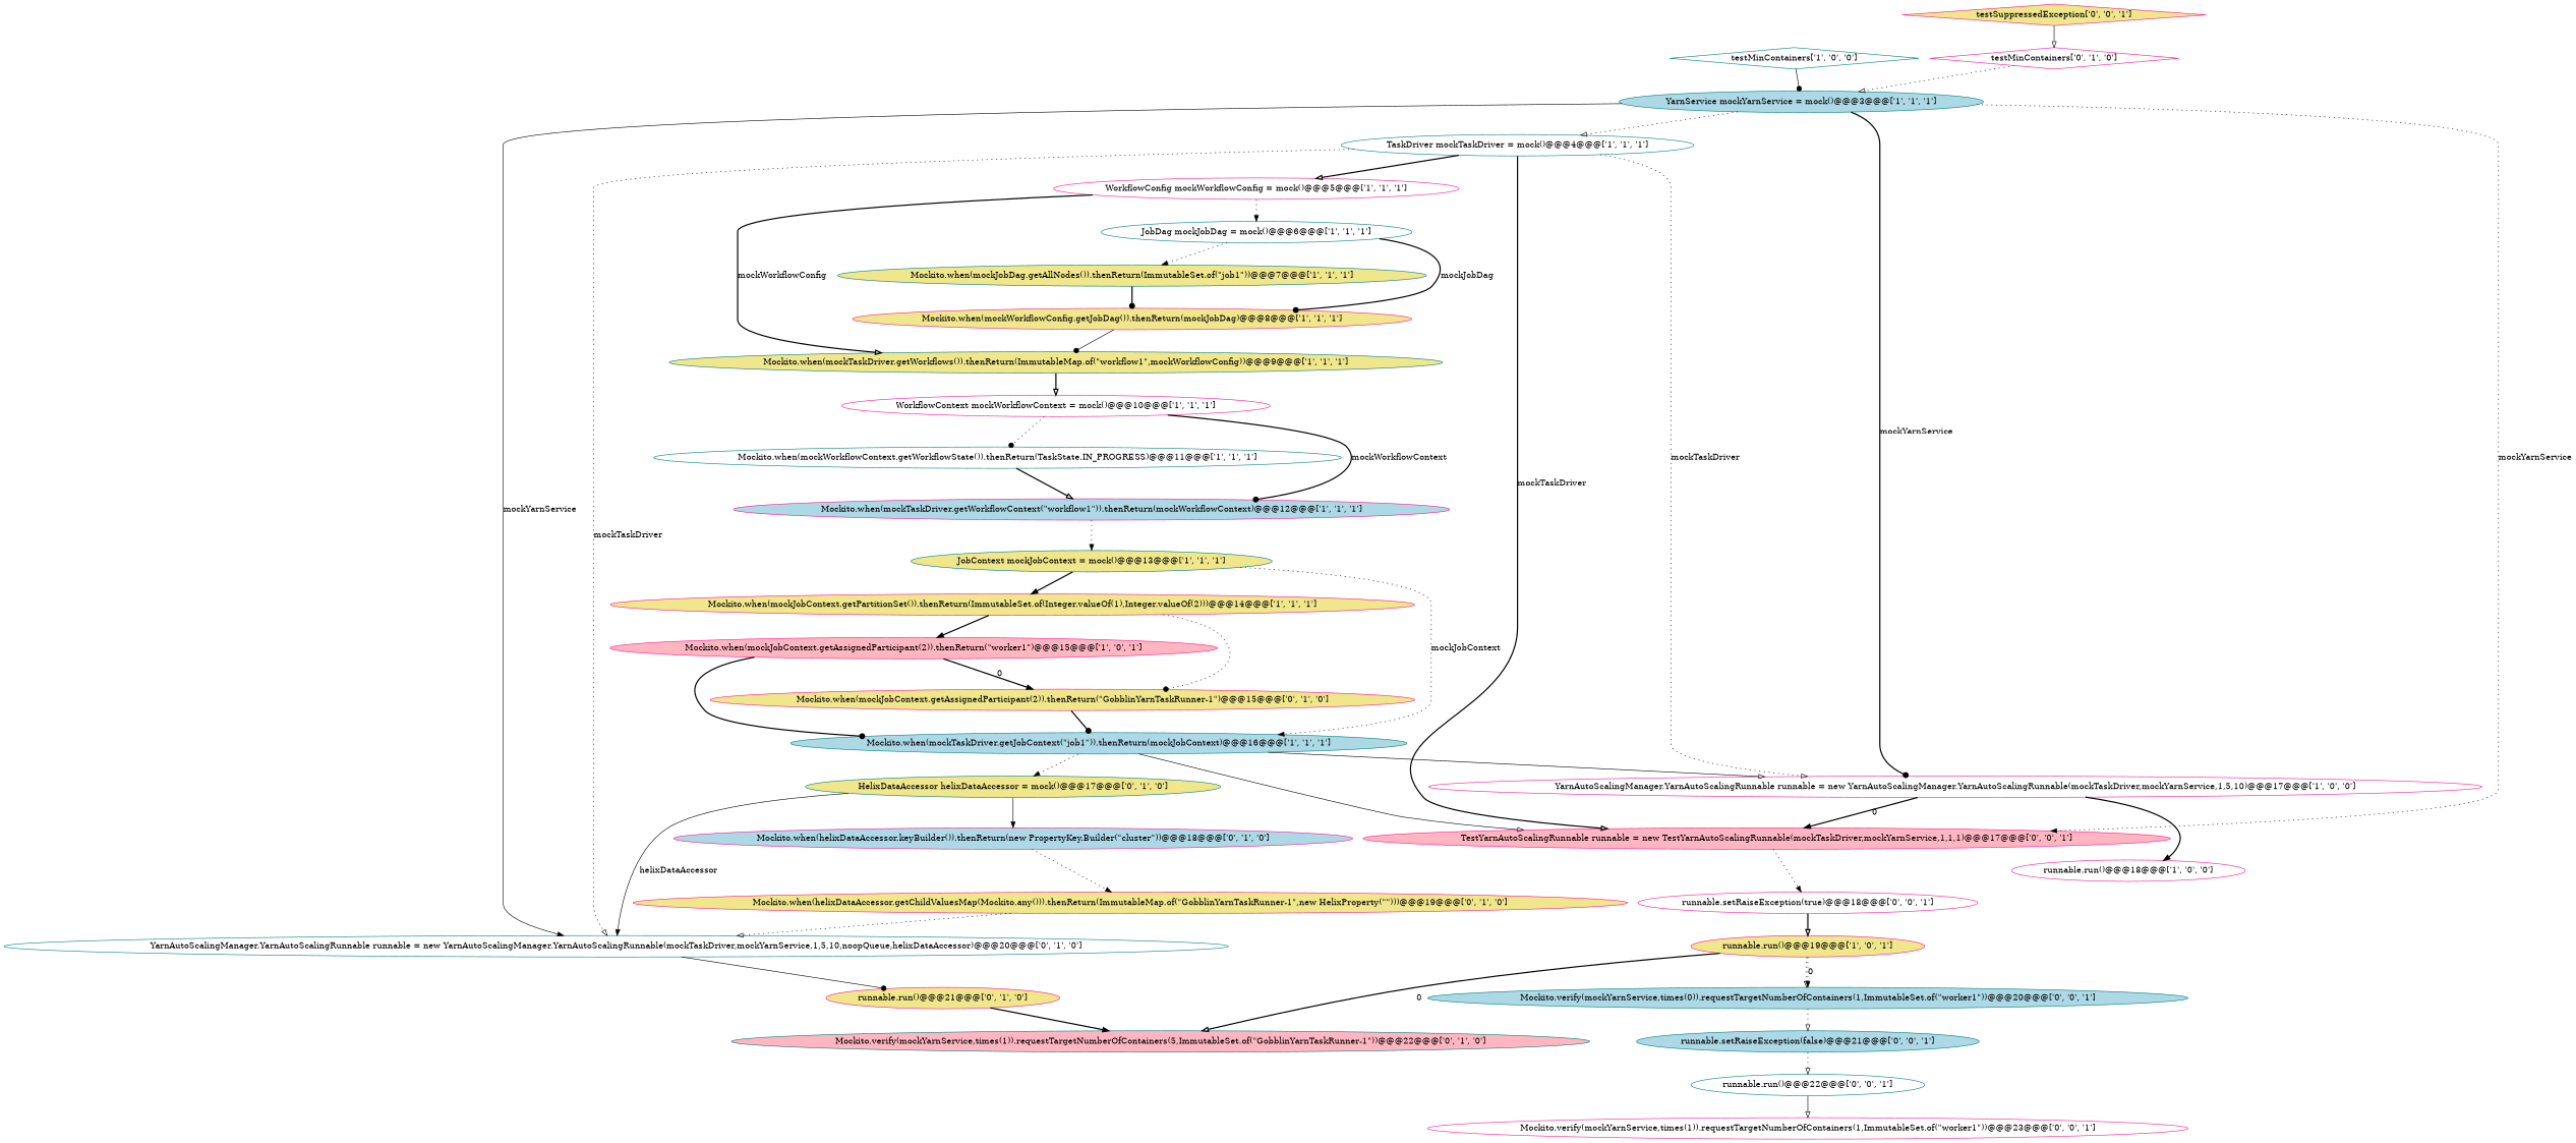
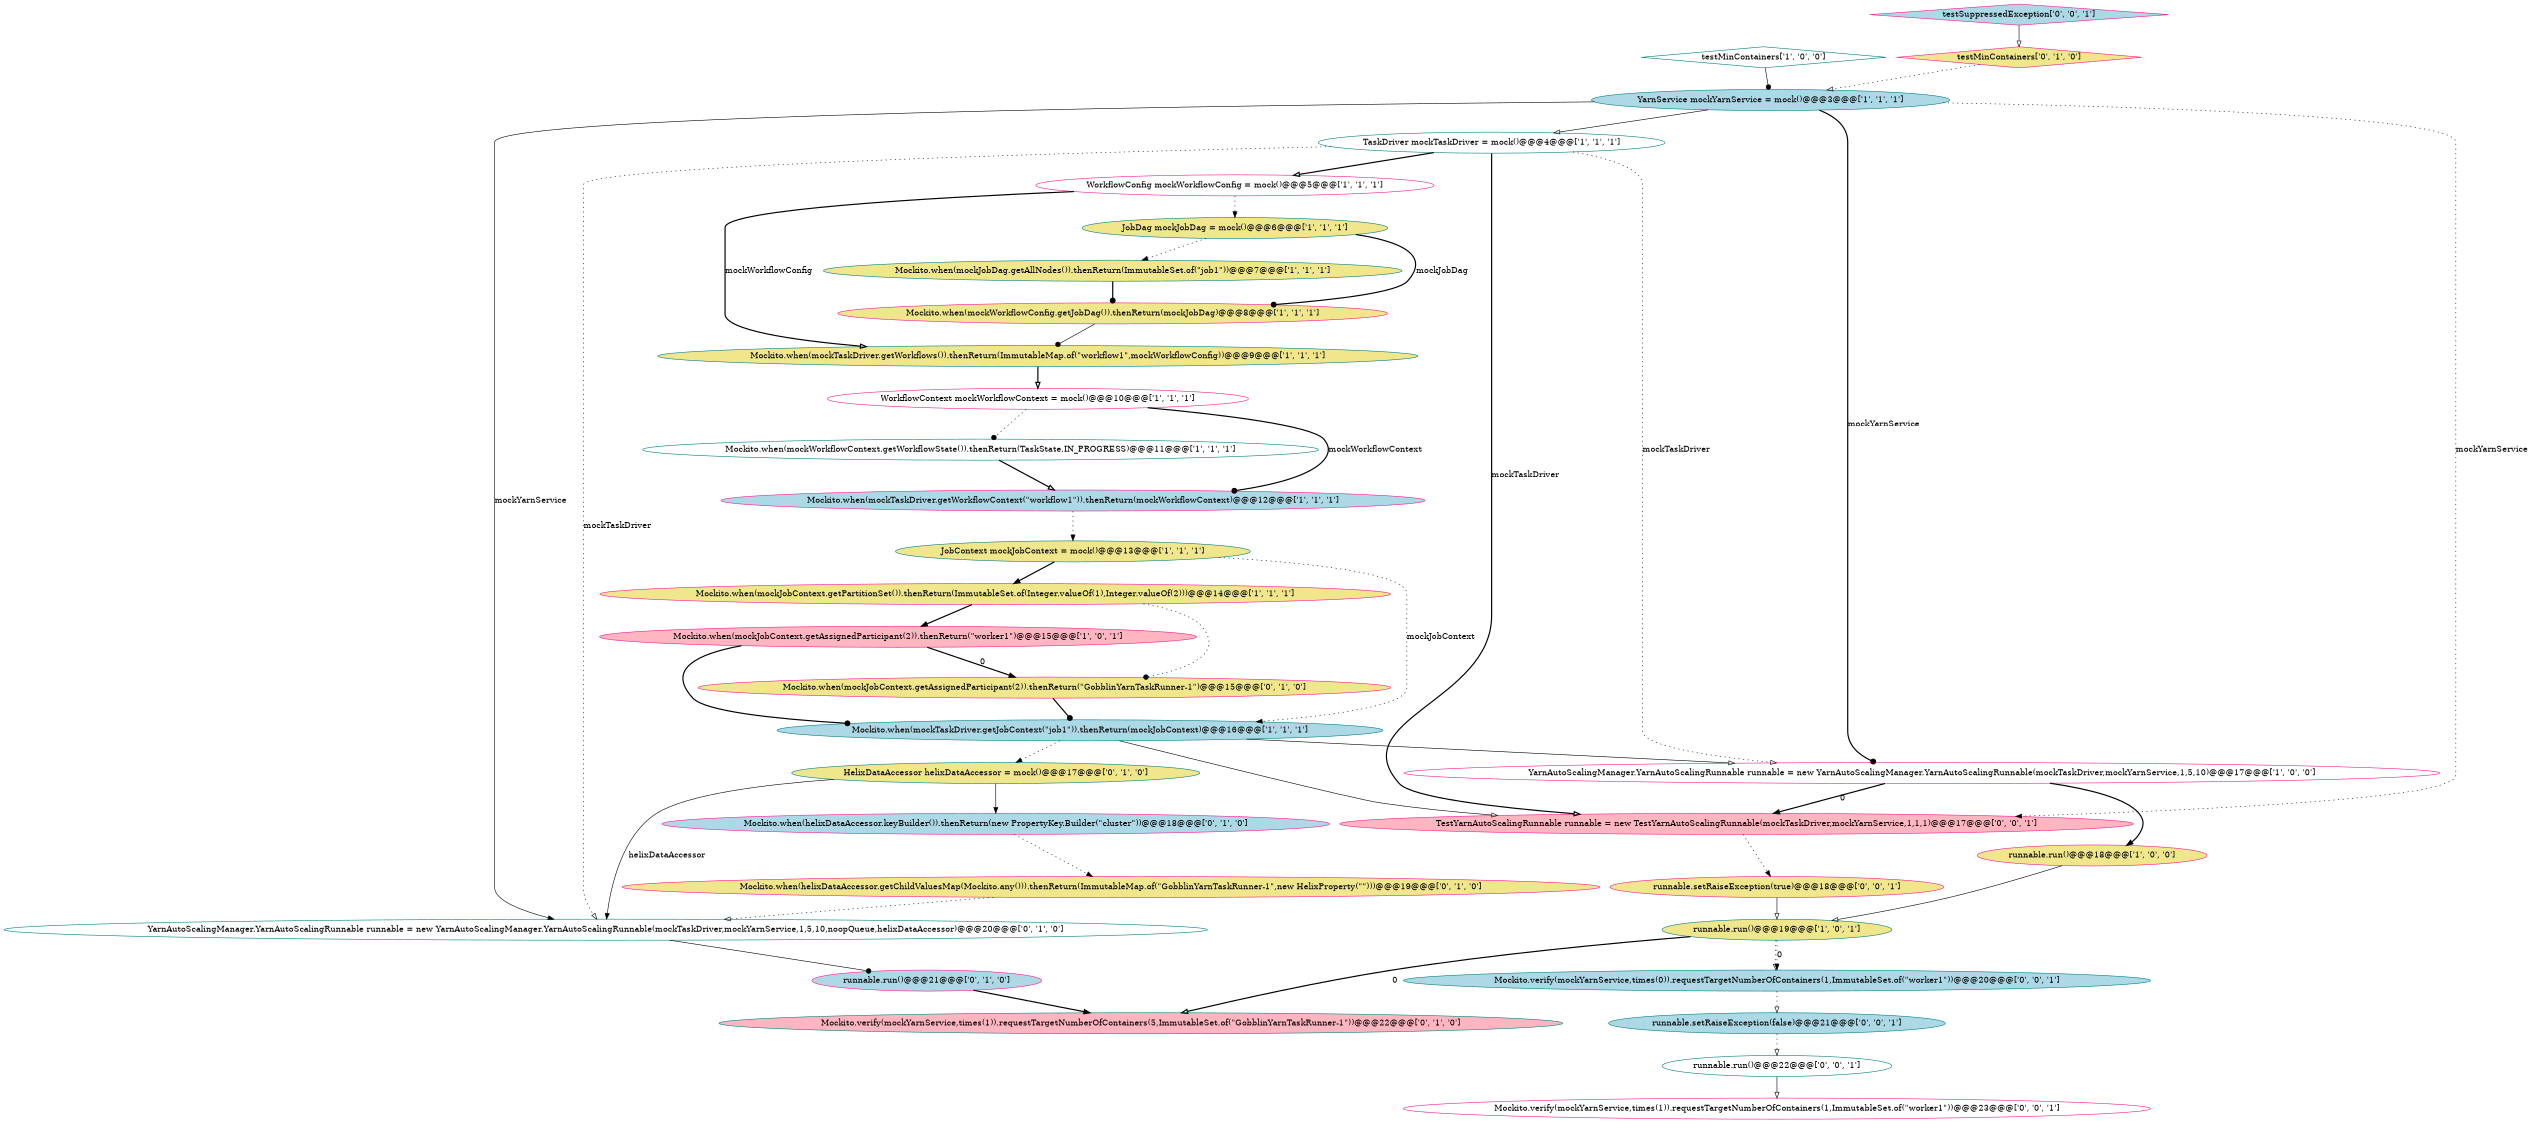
  digraph {
    node [color=deeppink fillcolor=white shape=ellipse style=filled]
    edge [arrowhead=onormal style=bold]
    n1 [label="Mockito.verify(mockYarnService,times(1)).requestTargetNumberOfContainers(1,ImmutableSet.of(\"worker1\"))@@@23@@@['0', '0', '1']"]
    n2 [color=teal fillcolor=khaki label="JobContext mockJobContext = mock()@@@13@@@['1', '1', '1']"]
    n3 [fillcolor=khaki label="Mockito.when(mockJobContext.getPartitionSet()).thenReturn(ImmutableSet.of(Integer.valueOf(1),Integer.valueOf(2)))@@@14@@@['1', '1', '1']"]
    n4 [color=teal fillcolor=lightblue label="Mockito.when(mockTaskDriver.getJobContext(\"job1\")).thenReturn(mockJobContext)@@@16@@@['1', '1', '1']"]
    n5 [fillcolor=khaki label="Mockito.when(mockJobContext.getAssignedParticipant(2)).thenReturn(\"GobblinYarnTaskRunner-1\")@@@15@@@['0', '1', '0']"]
    n6 [fillcolor=lightpink label="Mockito.when(mockJobContext.getAssignedParticipant(2)).thenReturn(\"worker1\")@@@15@@@['1', '0', '1']"]
    n7 [label="YarnAutoScalingManager.YarnAutoScalingRunnable runnable = new YarnAutoScalingManager.YarnAutoScalingRunnable(mockTaskDriver,mockYarnService,1,5,10)@@@17@@@['1', '0', '0']"]
    n8 [fillcolor=lightpink label="TestYarnAutoScalingRunnable runnable = new TestYarnAutoScalingRunnable(mockTaskDriver,mockYarnService,1,1,1)@@@17@@@['0', '0', '1']"]
    n9 [color=teal fillcolor=khaki label="HelixDataAccessor helixDataAccessor = mock()@@@17@@@['0', '1', '0']"]
-   n10 [label="runnable.run()@@@18@@@['1', '0', '0']"]
-   n11 [fillcolor=khaki label="runnable.run()@@@19@@@['1', '0', '1']"]
+   n10 [fillcolor=khaki label="runnable.run()@@@18@@@['1', '0', '0']"]
+   n11 [color=teal fillcolor=khaki label="runnable.run()@@@19@@@['1', '0', '1']"]
    n12 [color=teal fillcolor=lightblue label="Mockito.verify(mockYarnService,times(0)).requestTargetNumberOfContainers(1,ImmutableSet.of(\"worker1\"))@@@20@@@['0', '0', '1']"]
    n13 [color=teal fillcolor=lightpink label="Mockito.verify(mockYarnService,times(1)).requestTargetNumberOfContainers(5,ImmutableSet.of(\"GobblinYarnTaskRunner-1\"))@@@22@@@['0', '1', '0']"]
    n14 [color=teal label="testMinContainers['1', '0', '0']" shape=diamond]
    n15 [color=teal fillcolor=lightblue label="YarnService mockYarnService = mock()@@@3@@@['1', '1', '1']"]
    n16 [color=teal label="YarnAutoScalingManager.YarnAutoScalingRunnable runnable = new YarnAutoScalingManager.YarnAutoScalingRunnable(mockTaskDriver,mockYarnService,1,5,10,noopQueue,helixDataAccessor)@@@20@@@['0', '1', '0']"]
    n17 [color=teal label="TaskDriver mockTaskDriver = mock()@@@4@@@['1', '1', '1']"]
-   n18 [label="runnable.setRaiseException(true)@@@18@@@['0', '0', '1']"]
+   n18 [fillcolor=khaki label="runnable.setRaiseException(true)@@@18@@@['0', '0', '1']"]
    n19 [fillcolor=lightblue label="Mockito.when(helixDataAccessor.keyBuilder()).thenReturn(new PropertyKey.Builder(\"cluster\"))@@@18@@@['0', '1', '0']"]
    n20 [fillcolor=khaki label="Mockito.when(helixDataAccessor.getChildValuesMap(Mockito.any())).thenReturn(ImmutableMap.of(\"GobblinYarnTaskRunner-1\",new HelixProperty(\"\")))@@@19@@@['0', '1', '0']"]
    n21 [color=teal fillcolor=lightblue label="runnable.setRaiseException(false)@@@21@@@['0', '0', '1']"]
    n22 [color=teal label="runnable.run()@@@22@@@['0', '0', '1']"]
-   n23 [fillcolor=khaki label="runnable.run()@@@21@@@['0', '1', '0']"]
+   n23 [fillcolor=lightblue label="runnable.run()@@@21@@@['0', '1', '0']"]
    n24 [color=teal fillcolor=khaki label="Mockito.when(mockJobDag.getAllNodes()).thenReturn(ImmutableSet.of(\"job1\"))@@@7@@@['1', '1', '1']"]
    n25 [fillcolor=khaki label="Mockito.when(mockWorkflowConfig.getJobDag()).thenReturn(mockJobDag)@@@8@@@['1', '1', '1']"]
    n26 [color=teal fillcolor=khaki label="Mockito.when(mockTaskDriver.getWorkflows()).thenReturn(ImmutableMap.of(\"workflow1\",mockWorkflowConfig))@@@9@@@['1', '1', '1']"]
    n27 [label="WorkflowConfig mockWorkflowConfig = mock()@@@5@@@['1', '1', '1']"]
    n28 [label="WorkflowContext mockWorkflowContext = mock()@@@10@@@['1', '1', '1']"]
    n29 [color=teal label="Mockito.when(mockWorkflowContext.getWorkflowState()).thenReturn(TaskState.IN_PROGRESS)@@@11@@@['1', '1', '1']"]
    n30 [fillcolor=lightblue label="Mockito.when(mockTaskDriver.getWorkflowContext(\"workflow1\")).thenReturn(mockWorkflowContext)@@@12@@@['1', '1', '1']"]
-   n31 [color=teal label="JobDag mockJobDag = mock()@@@6@@@['1', '1', '1']"]
-   n32 [fillcolor=khaki label="testSuppressedException['0', '0', '1']" shape=diamond]
-   n33 [label="testMinContainers['0', '1', '0']" shape=diamond]
+   n31 [color=teal fillcolor=khaki label="JobDag mockJobDag = mock()@@@6@@@['1', '1', '1']"]
+   n32 [fillcolor=lightblue label="testSuppressedException['0', '0', '1']" shape=diamond]
+   n33 [fillcolor=khaki label="testMinContainers['0', '1', '0']" shape=diamond]
    n2 -> n3 [arrowhead=normal]
    n2 -> n4 [arrowhead=normal label=mockJobContext style=dotted]
    n3 -> n5 [arrowhead=dot style=dotted]
    n3 -> n6 [arrowhead=normal]
    n4 -> n7 [style=solid]
    n4 -> n8 [style=solid]
    n4 -> n9 [arrowhead=normal style=dotted]
    n5 -> n4 [arrowhead=dot]
    n6 -> n4 [arrowhead=dot]
    n6 -> n5 [arrowhead=normal label=0]
    n7 -> n8 [arrowhead=normal label=0]
    n7 -> n10 [arrowhead=normal]
    n8 -> n18 [arrowhead=normal style=dotted]
    n9 -> n16 [arrowhead=normal label=helixDataAccessor style=solid]
    n9 -> n19 [arrowhead=normal style=solid]
+   n10 -> n11 [style=solid]
    n11 -> n12 [arrowhead=normal label=0 style=dotted]
    n11 -> n12 [style=dotted]
    n11 -> n13 [label=0]
    n12 -> n21 [style=dotted]
    n14 -> n15 [arrowhead=dot style=solid]
    n15 -> n7 [arrowhead=dot label=mockYarnService]
    n15 -> n8 [arrowhead=normal label=mockYarnService style=dotted]
    n15 -> n16 [arrowhead=normal label=mockYarnService style=solid]
-   n15 -> n17 [style=dotted]
+   n15 -> n17 [style=solid]
    n16 -> n23 [arrowhead=dot style=solid]
    n17 -> n7 [label=mockTaskDriver style=dotted]
    n17 -> n8 [label=mockTaskDriver]
    n17 -> n16 [label=mockTaskDriver style=dotted]
    n17 -> n27
-   n18 -> n11
+   n18 -> n11 [style=solid]
    n19 -> n20 [arrowhead=normal style=dotted]
    n20 -> n16 [style=dotted]
    n21 -> n22 [style=dotted]
    n22 -> n1 [style=solid]
    n23 -> n13 [arrowhead=normal]
    n24 -> n25 [arrowhead=dot]
    n25 -> n26 [arrowhead=dot style=solid]
    n26 -> n28
    n27 -> n26 [label=mockWorkflowConfig]
    n27 -> n31 [arrowhead=normal style=dotted]
    n28 -> n29 [arrowhead=dot style=dotted]
    n28 -> n30 [arrowhead=dot label=mockWorkflowContext]
    n29 -> n30
    n30 -> n2 [arrowhead=normal style=dotted]
    n31 -> n24 [arrowhead=normal style=dotted]
    n31 -> n25 [arrowhead=dot label=mockJobDag]
    n32 -> n33 [style=solid]
    n33 -> n15 [style=dotted]
  }
